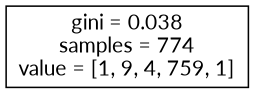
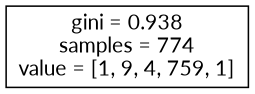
  digraph {
    fontname=Lato
-   n1 [label="gini = 0.038\nsamples = 774\nvalue = [1, 9, 4, 759, 1]" shape=box fontname=Lato]
+   n1 [label="gini = 0.938\nsamples = 774\nvalue = [1, 9, 4, 759, 1]" shape=box fontname=Lato]
  }
